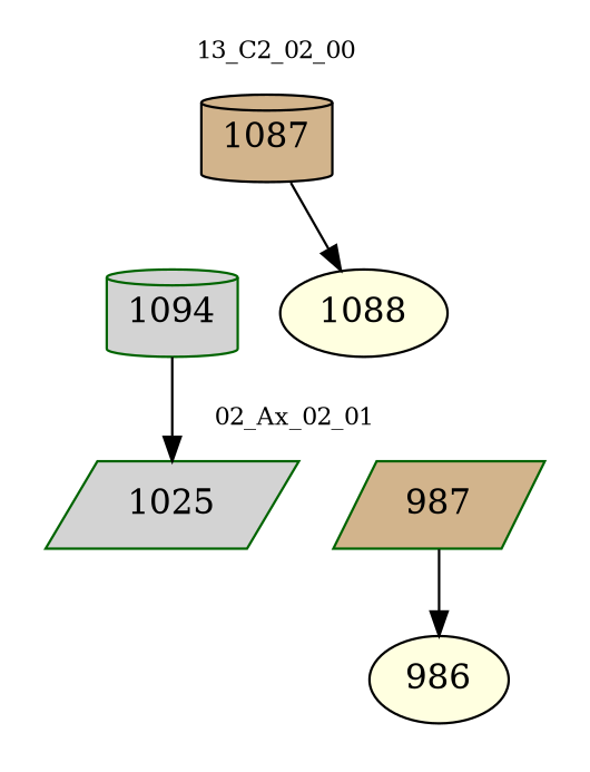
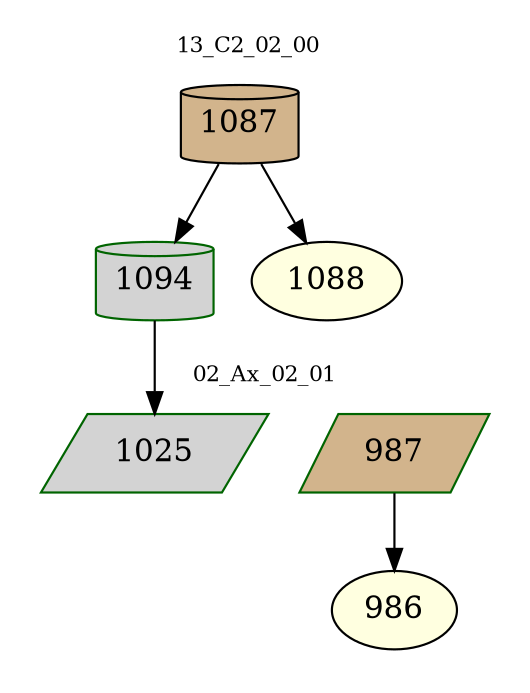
  digraph {
    node [color=darkgreen fillcolor=tan shape=parallelogram style=filled]
    edge [color=black]
    n1 [label=987]
    n2 [color=black fillcolor=lightyellow label=986 shape=ellipse]
    n3 [fillcolor=lightgrey label=1025]
    n4 [color=black label=1087 shape=cylinder]
    n5 [fillcolor=lightgrey label=1094 shape=cylinder]
    n6 [color=black fillcolor=lightyellow label=1088 shape=ellipse]
    subgraph cluster_1 {
      color=white
      fontsize=10
      label="02_Ax_02_01"
      n1
      n2
      n3
    }
    subgraph cluster_2 {
      color=white
      fontsize=10
      label="13_C2_02_00"
      n4
      n5
      n6
    }
    n1 -> n2
+   n4 -> n5
    n4 -> n6
    n5 -> n3
  }
